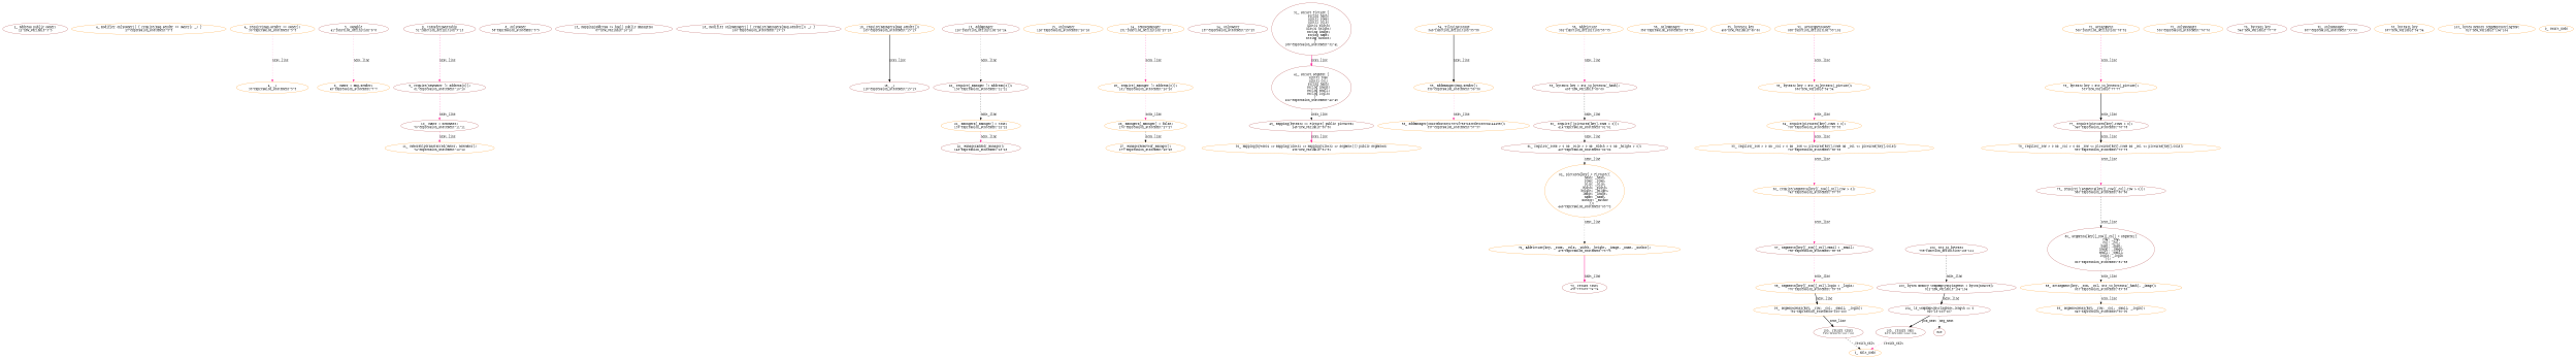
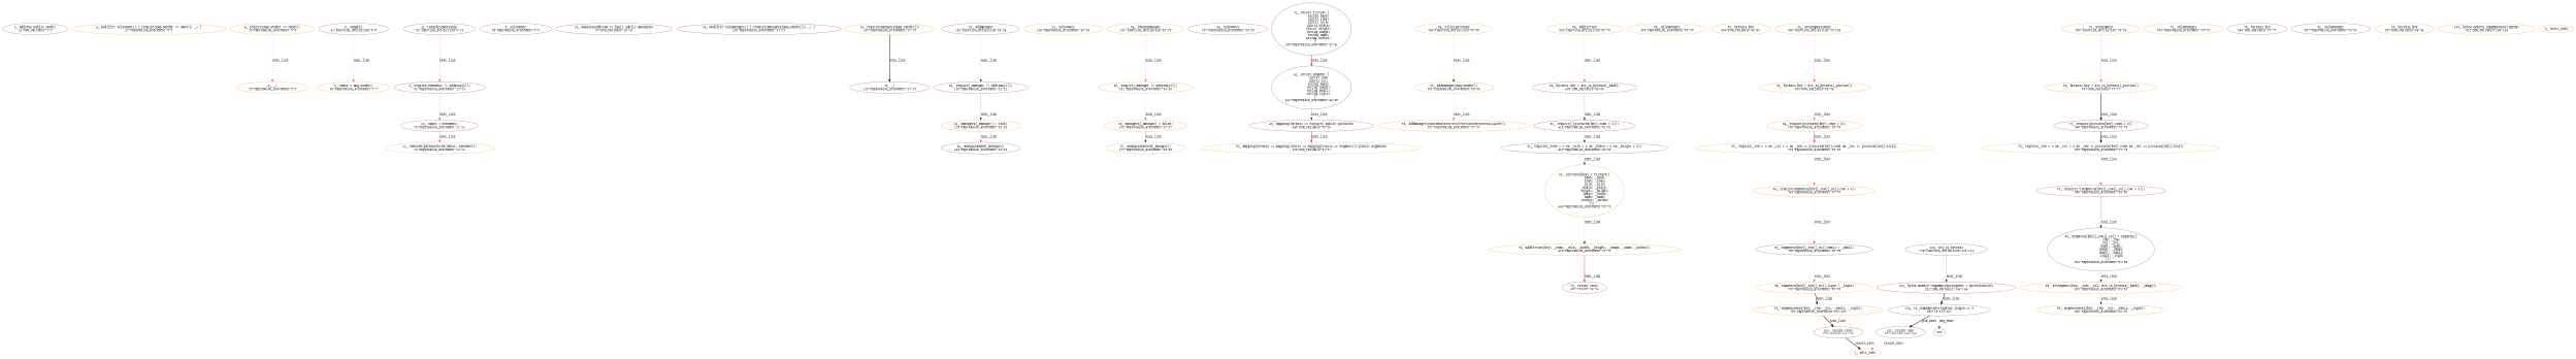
  digraph {
    fontname="Courier Prime"
    node [color=darkorange fontname="Courier Prime" type_label=expression_statement]
    edge [color=deeppink controlflow_type=next_line edge_type=CFG_edge fontname="Courier Prime" style=dotted]
    n1 [color=brown label="2_ address public owner;\n12-new_variable-3-3" type_label=new_variable]
    n2 [label="4_ modifier onlyOwner() { require(msg.sender == owner); _; }\n27-expression_statement-5-5"]
    n3 [label="4_ require(msg.sender == owner);\n30-expression_statement-5-5"]
    n4 [label="4_ _;\n39-expression_statement-5-5"]
    n5 [color=brown label="5_ Ownable\n41-function_definition-6-8" type_label=function_definition]
    n6 [label="6_ owner = msg.sender;\n45-expression_statement-7-7"]
    n7 [color=brown label="8_ transferOwnership\n51-function_definition-9-13" type_label=function_definition]
    n8 [color=brown label="9_ require(newOwner != address(0));\n61-expression_statement-10-10"]
    n9 [color=brown label="10_ owner = newOwner;\n70-expression_statement-11-11"]
    n10 [color=brown label="8_ onlyOwner\n58-expression_statement-9-9"]
    n11 [label="11_ OwnershipTransferred(owner, newOwner);\n74-expression_statement-12-12"]
    n12 [color=brown label="15_ mapping(address => bool) public managers;\n87-new_variable-16-16" type_label=new_variable]
    n13 [color=brown label="18_ modifier onlyManager() { require(managers[msg.sender]); _; }\n106-expression_statement-19-19"]
    n14 [label="18_ require(managers[msg.sender]);\n109-expression_statement-19-19"]
    n15 [color=brown label="18_ _;\n118-expression_statement-19-19"]
    n16 [color=brown label="19_ addManager\n120-function_definition-20-24" type_label=function_definition]
    n17 [color=brown label="20_ require(_manager != address(0));\n130-expression_statement-21-21"]
    n18 [label="21_ managers[_manager] = true;\n139-expression_statement-22-22"]
    n19 [label="19_ onlyOwner\n126-expression_statement-20-20"]
    n20 [color=brown label="22_ ManagerAdded(_manager);\n146-expression_statement-23-23"]
    n21 [label="24_ removeManager\n151-function_definition-25-29" type_label=function_definition]
    n22 [label="25_ require(_manager != address(0));\n161-expression_statement-26-26"]
    n23 [label="26_ managers[_manager] = false;\n170-expression_statement-27-27"]
    n24 [color=brown label="24_ onlyOwner\n157-expression_statement-25-25"]
    n25 [label="27_ ManagerRemoved(_manager);\n177-expression_statement-28-28"]
    n26 [color=brown label="31_ struct Picture {\n        string hash;\n        uint32 rows;\n        uint32 cols;\n        uint32 width;\n        uint32 height;\n        string image;\n        string name;\n        string author;\n    }\n188-expression_statement-32-41"]
    n27 [color=brown label="41_ struct Segment {\n        uint32 row;\n        uint32 col;\n        string hash;\n        string image;\n        string email;\n        string login;\n    }\n222-expression_statement-42-49"]
    n28 [color=brown label="49_ mapping(bytes32 => Picture) public pictures;\n248-new_variable-50-50" type_label=new_variable]
    n29 [label="50_ mapping(bytes32 => mapping(uint32 => mapping(uint32 => Segment))) public segments;\n256-new_variable-51-51" type_label=new_variable]
    n30 [label="54_ TilcoinStorage\n346-function_definition-55-58" type_label=function_definition]
    n31 [label="55_ addManager(msg.sender);\n350-expression_statement-56-56"]
    n32 [label="56_ addManager(0x209eba96c917871f78671a3ed3503ecc4144495c);\n357-expression_statement-57-57"]
    n33 [label="58_ addPicture\n362-function_definition-59-75" type_label=function_definition]
    n34 [color=brown label="59_ bytes32 key = str_to_bytes32(_hash);\n405-new_variable-60-60" type_label=new_variable]
    n35 [color=brown label="60_ require(!(pictures[key].rows > 0));\n414-expression_statement-61-61"]
    n36 [label="58_ onlyManager\n396-expression_statement-59-59"]
    n37 [color=brown label="61_ require(_rows > 0 && _cols > 0 && _width > 0 && _height > 0);\n427-expression_statement-62-62"]
    n38 [label="59_ bytes32 key\n406-new_variable-60-60" type_label=new_variable]
    n39 [label="62_ pictures[key] = Picture({\n            hash: _hash,\n            rows: _rows,\n            cols: _cols,\n            width: _width,\n            height: _height,\n            image: _image,\n            name: _name,\n            author: _author\n        });\n446-expression_statement-63-72"]
    n40 [label="72_ AddPicture(key, _rows, _cols, _width, _height, _image, _name, _author);\n478-expression_statement-73-73"]
    n41 [color=brown label="73_ return true;\n497-return-74-74" type_label=return]
    n42 [label="0_ exit_node" type_label=exit]
    n43 [label="75_ setSegment\n500-function_definition-76-92" type_label=function_definition]
    n44 [label="76_ bytes32 key = str_to_bytes32(_picture);\n539-new_variable-77-77" type_label=new_variable]
    n45 [color=brown label="77_ require(pictures[key].rows > 0);\n548-expression_statement-78-78"]
    n46 [label="75_ onlyManager\n530-expression_statement-76-76"]
    n47 [label="78_ require(_row > 0 && _col > 0 && _row <= pictures[key].rows && _col <= pictures[key].cols);\n559-expression_statement-79-79"]
    n48 [color=brown label="76_ bytes32 key\n540-new_variable-77-77" type_label=new_variable]
    n49 [color=brown label="79_ require(!(segments[key][_row][_col].row > 0));\n586-expression_statement-80-80"]
    n50 [color=brown label="80_ segments[key][_row][_col] = Segment({\n            row: _row,\n            col: _col,\n            hash: _hash,\n            image: _image,\n            email: _email,\n            login: _login\n        });\n603-expression_statement-81-88"]
    n51 [label="88_ SetSegment(key, _row, _col, str_to_bytes32(_hash), _image);\n633-expression_statement-89-89"]
    n52 [label="89_ SegmentOwner(key, _row, _col, _email, _login);\n649-expression_statement-90-90"]
    n53 [label="92_ setSegmentOwner\n665-function_definition-93-102" type_label=function_definition]
    n54 [label="93_ bytes32 key = str_to_bytes32(_picture);\n696-new_variable-94-94" type_label=new_variable]
    n55 [label="94_ require(pictures[key].rows > 0);\n705-expression_statement-95-95"]
    n56 [color=brown label="92_ onlyManager\n687-expression_statement-93-93"]
    n57 [label="95_ require(_row > 0 && _col > 0 && _row <= pictures[key].rows && _col <= pictures[key].cols);\n716-expression_statement-96-96"]
    n58 [label="93_ bytes32 key\n697-new_variable-94-94" type_label=new_variable]
    n59 [label="96_ require(segments[key][_row][_col].row > 0);\n743-expression_statement-97-97"]
    n60 [color=brown label="97_ segments[key][_row][_col].email = _email;\n758-expression_statement-98-98"]
    n61 [label="98_ segments[key][_row][_col].login = _login;\n770-expression_statement-99-99"]
    n62 [label="99_ SegmentOwner(key, _row, _col, _email, _login);\n782-expression_statement-100-100"]
    n63 [color=brown label="100_ return true;\n795-return-101-101" type_label=return]
    n64 [color=brown label="102_ str_to_bytes32\n798-function_definition-103-111" type_label=function_definition]
    n65 [color=brown label="103_ bytes memory tempEmptyStringTest = bytes(source);\n812-new_variable-104-104" type_label=new_variable]
    n66 [color=brown label="104_ if_tempEmptyStringTest.length == 0\n820-if-105-107" type_label=if]
    n67 [color=brown label="105_ return 0x0;\n827-return-106-106" type_label=return]
    829 [color=brown type_label=""]
    n69 [label="103_ bytes memory tempEmptyStringTest\n813-new_variable-104-104" type_label=new_variable]
    n70 [label="0_ start_node" type_label=start]
    n3 -> n4 [label=next_line]
    n5 -> n6 [label=next_line]
    n7 -> n8 [label=next_line style=dashed]
    n8 -> n9 [label=next_line style=dashed]
    n9 -> n11 [label=next_line style=dashed]
    n14 -> n15 [color=black label=next_line style=bold]
    n16 -> n17 [color=black label=next_line]
    n17 -> n18 [color=black label=next_line style=dashed]
    n18 -> n20 [label=next_line style=dashed]
    n21 -> n22 [label=next_line style=dashed]
    n22 -> n23 [label=next_line]
    n23 -> n25 [color=black label=next_line style=dashed]
    n26 -> n27 [label=next_line style=bold]
    n27 -> n28 [color=black label=next_line style=dashed]
    n28 -> n29 [label=next_line style=bold]
-   n30 -> n31 [color=black label=next_line style=bold]
+   n30 -> n31 [color=black label=next_line]
    n31 -> n32 [label=next_line]
    n33 -> n34 [label=next_line]
    n34 -> n35 [color=black label=next_line style=dashed]
    n35 -> n37 [color=black label=next_line]
    n37 -> n39 [color=black label=next_line]
    n39 -> n40 [color=black label=next_line]
    n40 -> n41 [label=next_line style=bold]
    n43 -> n44 [label=next_line style=dashed]
    n44 -> n45 [color=black label=next_line style=bold]
    n45 -> n47 [color=black label=next_line style=bold]
    n47 -> n49 [label=next_line]
    n49 -> n50 [color=black label=next_line style=dashed]
    n50 -> n51 [color=black label=next_line]
    n51 -> n52 [color=black label=next_line]
    n53 -> n54 [label=next_line style=dashed]
    n54 -> n55 [label=next_line]
    n55 -> n57 [label=next_line style=bold]
    n57 -> n59 [label=next_line]
    n59 -> n60 [label=next_line]
    n60 -> n61 [label=next_line]
    n61 -> n62 [color=black label=next_line style=bold]
    n62 -> n63 [color=black label=next_line style=bold]
-   n63 -> n42 [color=black controlflow_type=return_exit label=return_exit style=dashed]
+   n63 -> n42 [color=black controlflow_type=return_exit label=return_exit style=bold]
    n64 -> n65 [color=black label=next_line style=dashed]
    n65 -> n66 [color=black label=next_line style=bold]
    n66 -> n67 [color=black controlflow_type=pos_next label=pos_next style=bold]
    n66 -> 829 [color=black controlflow_type=neg_next label=neg_next]
    n67 -> n42 [controlflow_type=return_exit label=return_exit]
  }
